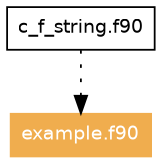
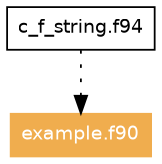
  digraph {
    concentrate=true
    rankdir=TB
    node [fontname=Helvetica fontsize=10.5 margin=0.08 shape=box]
-   n1 [height=0.0 label="c_f_string.f90"]
+   n1 [height=0.0 label="c_f_string.f94"]
    n2 [color="#f0ad4e" fontcolor=white height=0.0 label="example.f90" style=filled]
    n1 -> n2 [color="#000000" fontname=Helvetica fontsize=9.5 style=dotted]
  }
